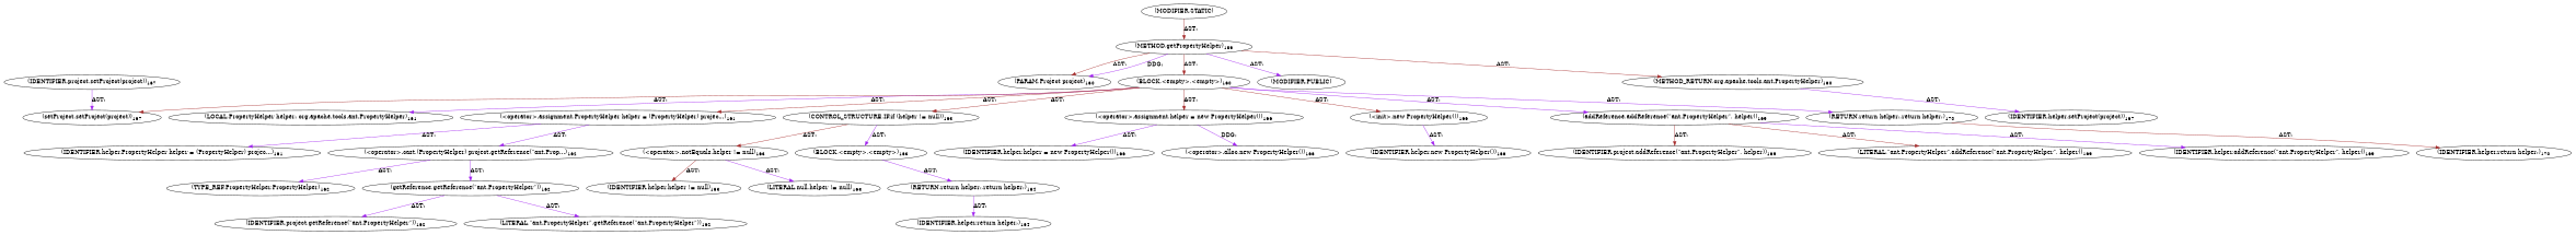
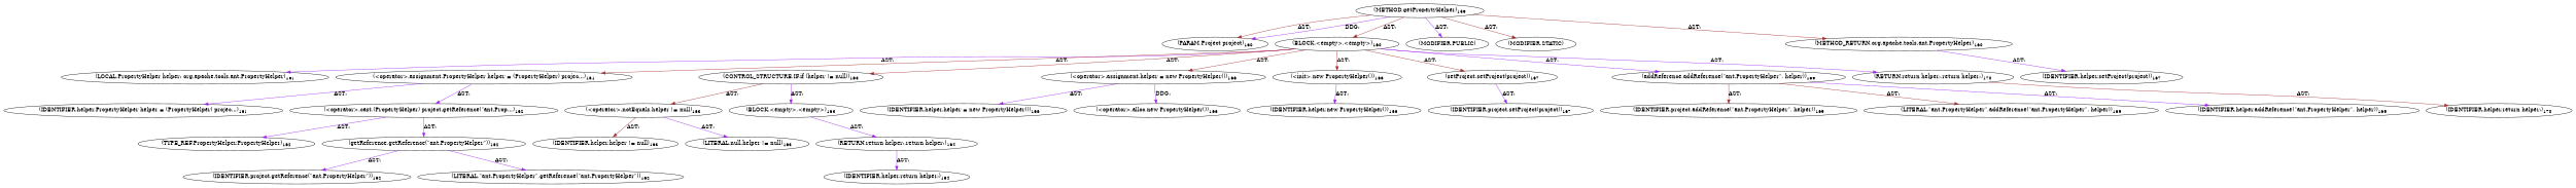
  digraph {
    edge [color=purple]
    n1 [label=<(METHOD,getPropertyHelper)<SUB>159</SUB>>]
    n2 [label=<(PARAM,Project project)<SUB>160</SUB>>]
    n3 [label=<(BLOCK,&lt;empty&gt;,&lt;empty&gt;)<SUB>160</SUB>>]
    n4 [label=<(MODIFIER,PUBLIC)>]
    n5 [label=<(MODIFIER,STATIC)>]
    n6 [label=<(METHOD_RETURN,org.apache.tools.ant.PropertyHelper)<SUB>160</SUB>>]
    n7 [label=<(LOCAL,PropertyHelper helper: org.apache.tools.ant.PropertyHelper)<SUB>161</SUB>>]
    n8 [label=<(&lt;operator&gt;.assignment,PropertyHelper helper = (PropertyHelper) projec...)<SUB>161</SUB>>]
    n9 [label=<(CONTROL_STRUCTURE,IF,if (helper != null))<SUB>163</SUB>>]
    n10 [label=<(&lt;operator&gt;.assignment,helper = new PropertyHelper())<SUB>166</SUB>>]
    n11 [label=<(&lt;init&gt;,new PropertyHelper())<SUB>166</SUB>>]
    n12 [label=<(setProject,setProject(project))<SUB>167</SUB>>]
    n13 [label=<(addReference,addReference(&quot;ant.PropertyHelper&quot;, helper))<SUB>169</SUB>>]
    n14 [label=<(RETURN,return helper;,return helper;)<SUB>170</SUB>>]
    n15 [label=<(IDENTIFIER,helper,setProject(project))<SUB>167</SUB>>]
    n16 [label=<(IDENTIFIER,helper,PropertyHelper helper = (PropertyHelper) projec...)<SUB>161</SUB>>]
    n17 [label=<(&lt;operator&gt;.cast,(PropertyHelper) project.getReference(&quot;ant.Prop...)<SUB>162</SUB>>]
    n18 [label=<(&lt;operator&gt;.notEquals,helper != null)<SUB>163</SUB>>]
    n19 [label=<(BLOCK,&lt;empty&gt;,&lt;empty&gt;)<SUB>163</SUB>>]
    n20 [label=<(IDENTIFIER,helper,helper = new PropertyHelper())<SUB>166</SUB>>]
    n21 [label=<(&lt;operator&gt;.alloc,new PropertyHelper())<SUB>166</SUB>>]
    n22 [label=<(IDENTIFIER,helper,new PropertyHelper())<SUB>166</SUB>>]
    n23 [label=<(IDENTIFIER,project,setProject(project))<SUB>167</SUB>>]
    n24 [label=<(IDENTIFIER,project,addReference(&quot;ant.PropertyHelper&quot;, helper))<SUB>169</SUB>>]
    n25 [label=<(LITERAL,&quot;ant.PropertyHelper&quot;,addReference(&quot;ant.PropertyHelper&quot;, helper))<SUB>169</SUB>>]
    n26 [label=<(IDENTIFIER,helper,addReference(&quot;ant.PropertyHelper&quot;, helper))<SUB>169</SUB>>]
    n27 [label=<(IDENTIFIER,helper,return helper;)<SUB>170</SUB>>]
    n28 [label=<(TYPE_REF,PropertyHelper,PropertyHelper)<SUB>162</SUB>>]
    n29 [label=<(getReference,getReference(&quot;ant.PropertyHelper&quot;))<SUB>162</SUB>>]
    n30 [label=<(IDENTIFIER,project,getReference(&quot;ant.PropertyHelper&quot;))<SUB>162</SUB>>]
    n31 [label=<(LITERAL,&quot;ant.PropertyHelper&quot;,getReference(&quot;ant.PropertyHelper&quot;))<SUB>162</SUB>>]
    n32 [label=<(IDENTIFIER,helper,helper != null)<SUB>163</SUB>>]
    n33 [label=<(LITERAL,null,helper != null)<SUB>163</SUB>>]
    n34 [label=<(RETURN,return helper;,return helper;)<SUB>164</SUB>>]
    n35 [label=<(IDENTIFIER,helper,return helper;)<SUB>164</SUB>>]
    n1 -> n2 [color=brown label="AST: "]
    n1 -> n2 [label="DDG: "]
    n1 -> n3 [color=brown label="AST: "]
    n1 -> n4 [label="AST: "]
-   n5 -> n1 [color=brown label="AST: "]
+   n1 -> n5 [color=brown label="AST: "]
    n1 -> n6 [color=brown label="AST: "]
    n3 -> n7 [label="AST: "]
    n3 -> n8 [color=brown label="AST: "]
    n3 -> n9 [color=brown label="AST: "]
    n3 -> n10 [color=brown label="AST: "]
    n3 -> n11 [color=brown label="AST: "]
    n3 -> n12 [color=brown label="AST: "]
    n3 -> n13 [label="AST: "]
    n3 -> n14 [label="AST: "]
    n6 -> n15 [label="AST: "]
    n8 -> n16 [label="AST: "]
    n8 -> n17 [label="AST: "]
    n9 -> n18 [color=brown label="AST: "]
    n9 -> n19 [label="AST: "]
    n10 -> n20 [label="AST: "]
    n10 -> n21 [label="DDG: "]
    n11 -> n22 [label="AST: "]
-   n23 -> n12 [label="AST: "]
+   n12 -> n23 [label="AST: "]
    n13 -> n24 [color=brown label="AST: "]
    n13 -> n25 [color=brown label="AST: "]
    n13 -> n26 [label="AST: "]
    n14 -> n27 [color=brown label="AST: "]
    n17 -> n28 [label="AST: "]
    n17 -> n29 [label="AST: "]
    n18 -> n32 [color=brown label="AST: "]
    n18 -> n33 [label="AST: "]
    n19 -> n34 [label="AST: "]
    n29 -> n30 [label="AST: "]
    n29 -> n31 [label="AST: "]
    n34 -> n35 [label="AST: "]
  }
